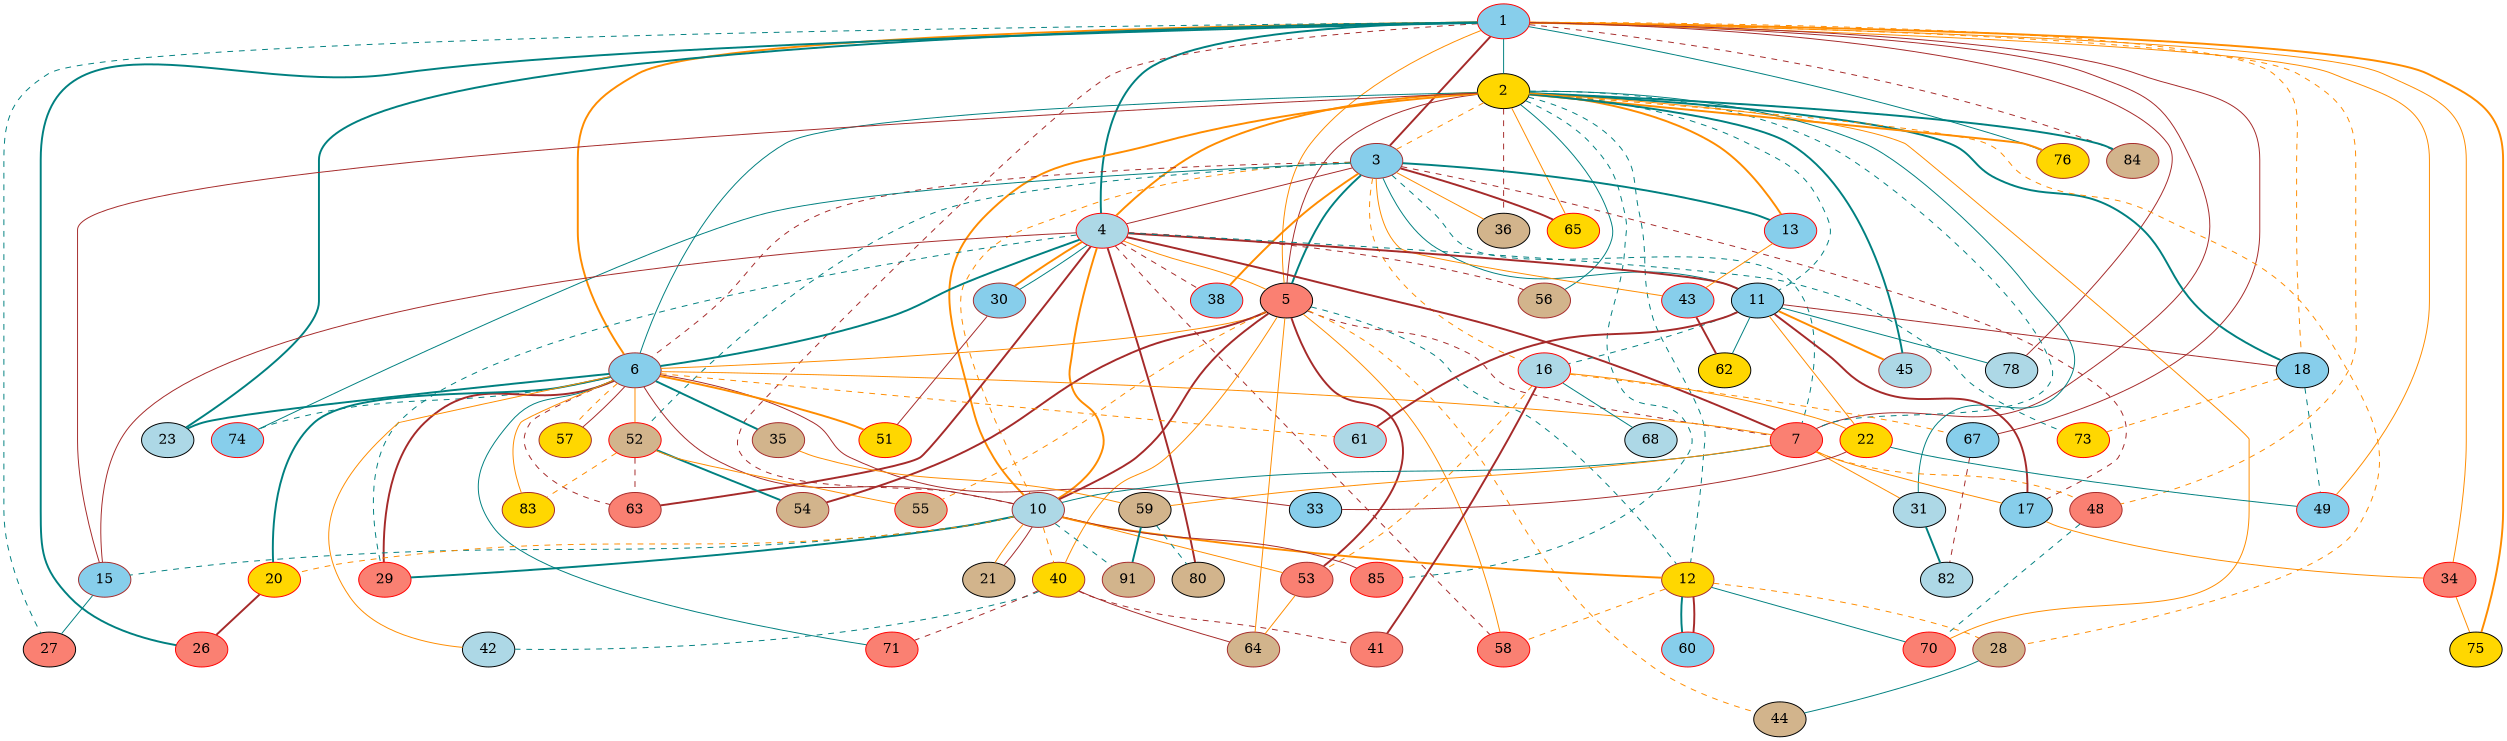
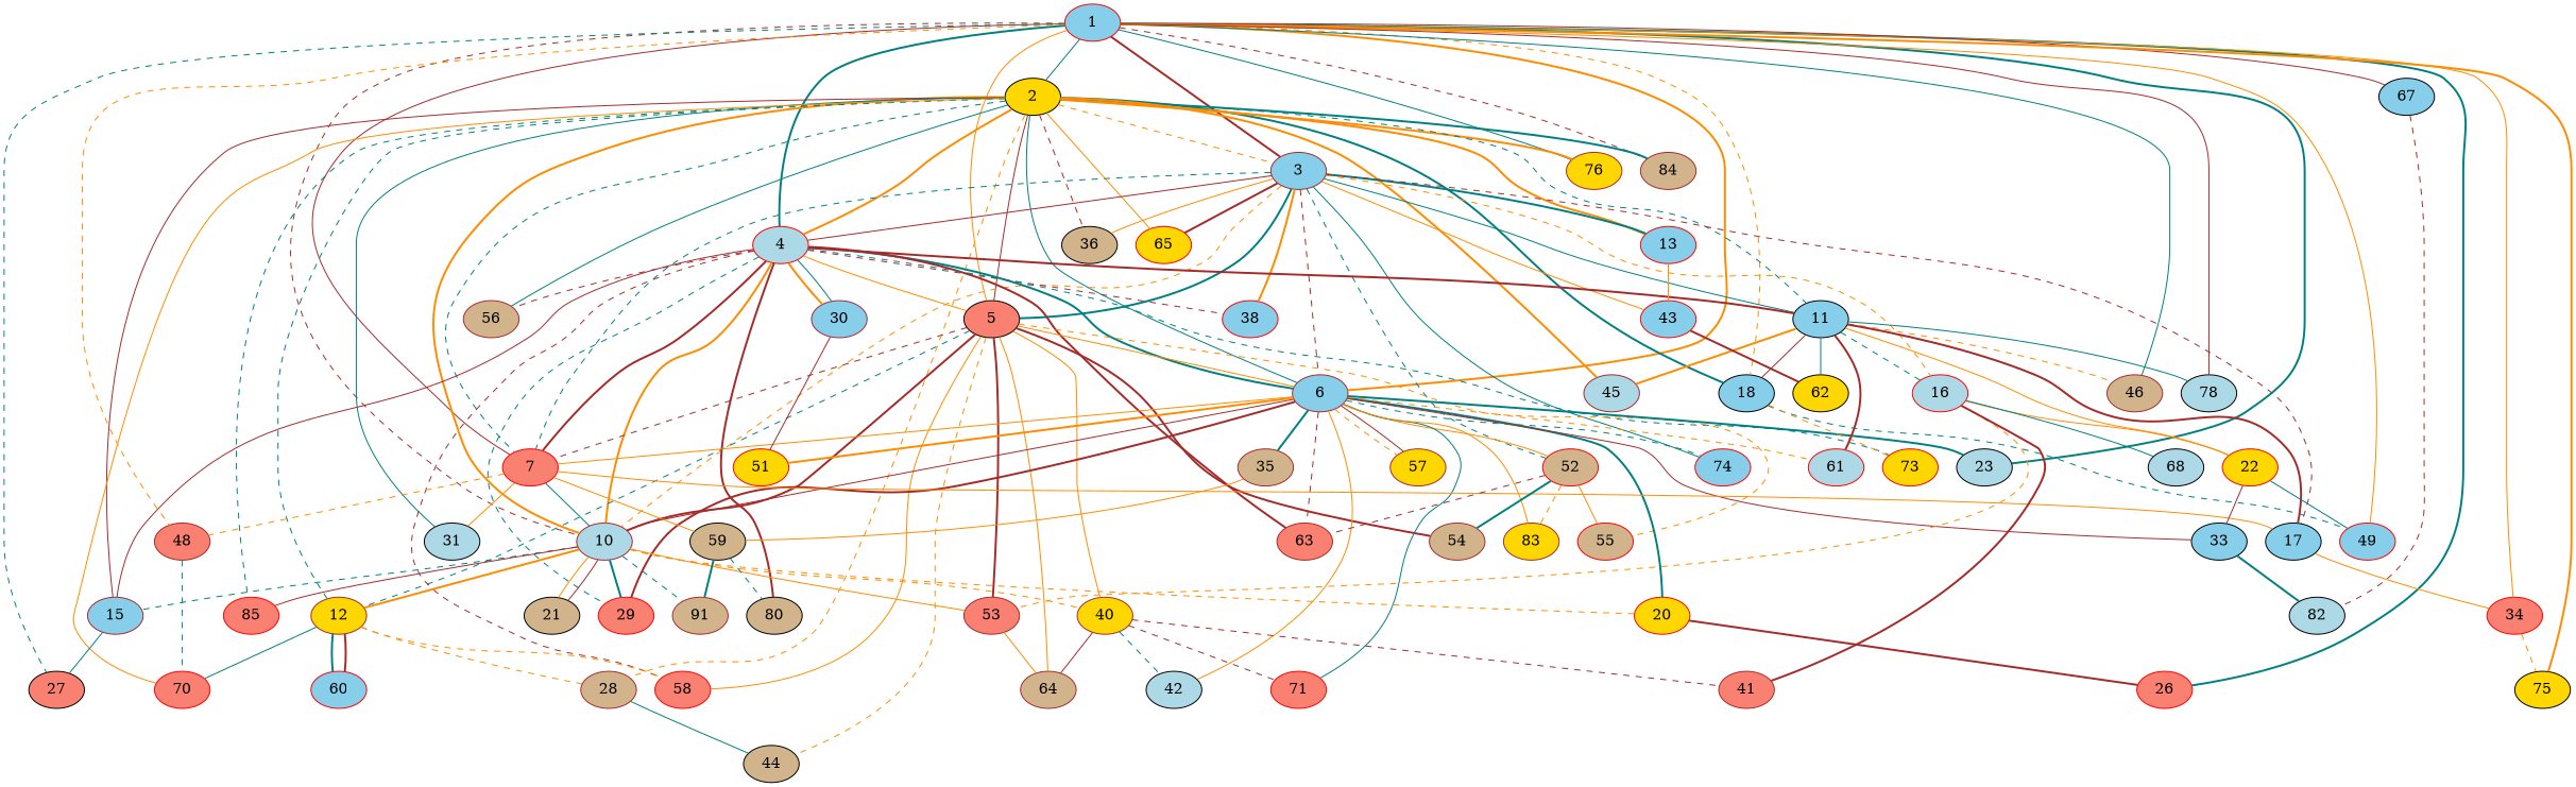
  graph {
    node [color=red fillcolor=skyblue style=filled]
    edge [color=darkorange style=solid]
    1 [super="+8"]
    2 [color=black fillcolor=gold super="+9"]
    3 [color=brown super="+39"]
    4 [fillcolor=lightblue super="+81"]
    5 [color=black fillcolor=salmon super="+90"]
    6 [color=brown super="+19"]
    7 [fillcolor=salmon]
    10 [color=brown fillcolor=lightblue super="+86"]
    18 [color=black super="+47"]
    23 [color=black fillcolor=lightblue super="+50"]
    26 [fillcolor=salmon]
    27 [color=black fillcolor=salmon]
    34 [fillcolor=salmon]
+   46 [color=brown fillcolor=tan]
    48 [color=brown fillcolor=salmon super="+66"]
    49 [super="+79"]
    67 [color=black]
    75 [color=black fillcolor=gold]
    76 [color=brown fillcolor=gold]
    78 [color=black fillcolor=lightblue]
    84 [color=brown fillcolor=tan]
    11 [color=black super="+14"]
    12 [color=brown fillcolor=gold super="+72"]
    13
    15 [color=brown super="+24"]
    28 [color=brown fillcolor=tan]
    31 [color=black fillcolor=lightblue]
    36 [color=black fillcolor=tan]
    45 [color=brown fillcolor=lightblue]
    56 [color=brown fillcolor=tan]
    65 [fillcolor=gold]
    85 [fillcolor=salmon]
    70 [fillcolor=salmon]
    16 [fillcolor=lightblue super="+32"]
    17 [color=black super="+25"]
    38
    43
    52 [fillcolor=tan super="+88"]
    74
    29 [fillcolor=salmon super="+69"]
    30 [color=brown]
    58 [fillcolor=salmon]
    63 [color=brown fillcolor=salmon]
    73 [fillcolor=gold]
    80 [color=black fillcolor=tan]
    40 [color=brown fillcolor=gold super="+77"]
    44 [color=black fillcolor=tan]
    53 [color=brown fillcolor=salmon super="+89"]
    54 [color=brown fillcolor=tan]
    55 [fillcolor=tan]
    64 [color=brown fillcolor=tan super="+87"]
    20 [fillcolor=gold]
    33 [color=black]
    35 [color=brown fillcolor=tan super="+37"]
    42 [color=black fillcolor=lightblue]
    51 [fillcolor=gold]
    57 [color=brown fillcolor=gold]
    61 [fillcolor=lightblue]
    71 [fillcolor=salmon]
    83 [color=brown fillcolor=gold]
    59 [color=black fillcolor=tan]
    21 [color=black fillcolor=tan]
    91 [color=brown fillcolor=tan]
    82 [color=black fillcolor=lightblue]
    22 [fillcolor=gold]
    62 [color=black fillcolor=gold]
    60
    41 [color=brown fillcolor=salmon]
    68 [color=black fillcolor=lightblue]
    1 -- 2 [color=teal weight=4]
    1 -- 3 [color=brown style=bold weight=2]
    1 -- 4 [color=teal style=bold weight=3]
    1 -- 5 [weight=2]
    1 -- 6 [style=bold weight=2]
    1 -- 7 [color=brown weight=2]
    1 -- 10 [color=brown style=dashed weight=2]
    1 -- 18 [style=dashed]
    1 -- 23 [color=teal style=bold]
    1 -- 26 [color=teal style=bold]
    1 -- 27 [color=teal style=dashed]
    1 -- 34
+   1 -- 46 [color=teal]
    1 -- 48 [style=dashed]
    1 -- 49
    1 -- 67 [color=brown]
    1 -- 75 [style=bold]
    1 -- 76 [color=teal]
    1 -- 78 [color=brown]
    1 -- 84 [color=brown style=dashed]
    2 -- 3 [style=dashed weight=2]
    2 -- 4 [style=bold weight=2]
    2 -- 5 [color=brown weight=2]
    2 -- 6 [color=teal weight=3]
    2 -- 7 [color=teal style=dashed weight=2]
    2 -- 10 [style=bold weight=2]
    2 -- 18 [color=teal style=bold]
    2 -- 76 [style=bold]
    2 -- 84 [color=teal style=bold]
    2 -- 11 [color=teal style=dashed]
    2 -- 12 [color=teal style=dashed]
    2 -- 13 [style=bold]
    2 -- 15 [color=brown]
    2 -- 28 [style=dashed]
    2 -- 31 [color=teal]
    2 -- 36 [color=brown style=dashed]
-   2 -- 45 [color=teal style=bold]
+   2 -- 45 [style=bold]
    2 -- 56 [color=teal]
    2 -- 65
    2 -- 85 [color=teal style=dashed]
    2 -- 70
    3 -- 4 [color=brown]
    3 -- 5 [color=teal style=bold]
    3 -- 6 [color=brown style=dashed]
    3 -- 7 [color=teal style=dashed]
    3 -- 10 [style=dashed]
    3 -- 11 [color=teal]
    3 -- 13 [color=teal style=bold]
    3 -- 36
    3 -- 65 [color=brown style=bold]
    3 -- 16 [style=dashed weight=3]
    3 -- 17 [color=brown style=dashed]
    3 -- 38 [style=bold]
    3 -- 43
    3 -- 52 [color=teal style=dashed]
    3 -- 74 [color=teal]
    4 -- 5
    4 -- 6 [color=teal style=bold]
    4 -- 7 [color=brown style=bold]
    4 -- 10 [style=bold]
    4 -- 11 [color=brown style=bold]
    4 -- 15 [color=brown]
    4 -- 56 [color=brown style=dashed]
    4 -- 38 [color=brown style=dashed]
    4 -- 29 [color=teal style=dashed]
    4 -- 30 [style=bold]
    4 -- 30 [color=teal]
    4 -- 58 [color=brown style=dashed]
    4 -- 63 [color=brown style=bold]
    4 -- 73 [color=teal style=dashed]
    4 -- 80 [color=brown style=bold]
    5 -- 6
    5 -- 7 [color=brown style=dashed]
    5 -- 10 [color=brown style=bold weight=2]
    5 -- 12 [color=teal style=dashed]
    5 -- 58
    5 -- 40
    5 -- 44 [style=dashed]
    5 -- 53 [color=brown style=bold]
    5 -- 54 [color=brown style=bold]
    5 -- 55 [style=dashed]
    5 -- 64
    6 -- 7
    6 -- 10 [color=brown]
    6 -- 23 [color=teal style=bold weight=2]
    6 -- 52
    6 -- 74 [color=teal style=dashed]
    6 -- 29 [color=brown style=bold]
    6 -- 63 [color=brown style=dashed]
    6 -- 20 [color=teal style=bold]
    6 -- 33 [color=brown]
    6 -- 35 [color=teal style=bold weight=2]
    6 -- 42
    6 -- 51 [style=bold]
    6 -- 57 [style=dashed]
    6 -- 57 [color=brown]
    6 -- 61 [style=dashed]
    6 -- 71 [color=teal]
    6 -- 83
    7 -- 10 [color=teal]
    7 -- 48 [style=dashed]
    7 -- 31
    7 -- 17
    7 -- 59
    10 -- 12 [style=bold]
    10 -- 15 [color=teal style=dashed]
    10 -- 85 [color=brown]
    10 -- 29 [color=teal style=bold]
    10 -- 40 [style=dashed weight=2]
    10 -- 53
    10 -- 20 [style=dashed]
    10 -- 21
    10 -- 21 [color=brown]
    10 -- 91 [color=teal style=dashed]
    18 -- 49 [color=teal style=dashed]
    18 -- 73 [style=dashed]
-   34 -- 75
+   34 -- 75 [style=dashed]
    48 -- 70 [color=teal style=dashed]
    67 -- 82 [color=brown style=dashed]
    11 -- 18 [color=brown]
+   11 -- 46 [style=dashed]
    11 -- 78 [color=teal]
    11 -- 45 [style=bold]
    11 -- 16 [color=teal style=dashed]
    11 -- 17 [color=brown style=bold]
    11 -- 61 [color=brown style=bold]
    11 -- 22
    11 -- 62 [color=teal]
    12 -- 28 [style=dashed]
    12 -- 70 [color=teal]
    12 -- 58 [style=dashed]
    12 -- 60 [color=teal style=bold]
    12 -- 60 [color=brown style=bold]
    13 -- 43
    15 -- 27 [color=teal]
    28 -- 44 [color=teal]
-   31 -- 82 [color=teal style=bold]
-   16 -- 67 [style=dashed]
+   33 -- 82 [color=teal style=bold]
    16 -- 53 [style=dashed]
    16 -- 22
    16 -- 41 [color=brown style=bold]
    16 -- 68 [color=teal]
    17 -- 34
    43 -- 62 [color=brown style=bold]
    52 -- 63 [color=brown style=dashed]
    52 -- 54 [color=teal style=bold]
    52 -- 55
    52 -- 83 [style=dashed]
    30 -- 51 [color=brown]
    40 -- 64 [color=brown]
    40 -- 42 [color=teal style=dashed]
    40 -- 71 [color=brown style=dashed]
    40 -- 41 [color=brown style=dashed]
    53 -- 64
    20 -- 26 [color=brown style=bold]
    35 -- 59
    59 -- 80 [color=teal style=dashed]
    59 -- 91 [color=teal style=bold]
    22 -- 49 [color=teal]
    22 -- 33 [color=brown]
  }
